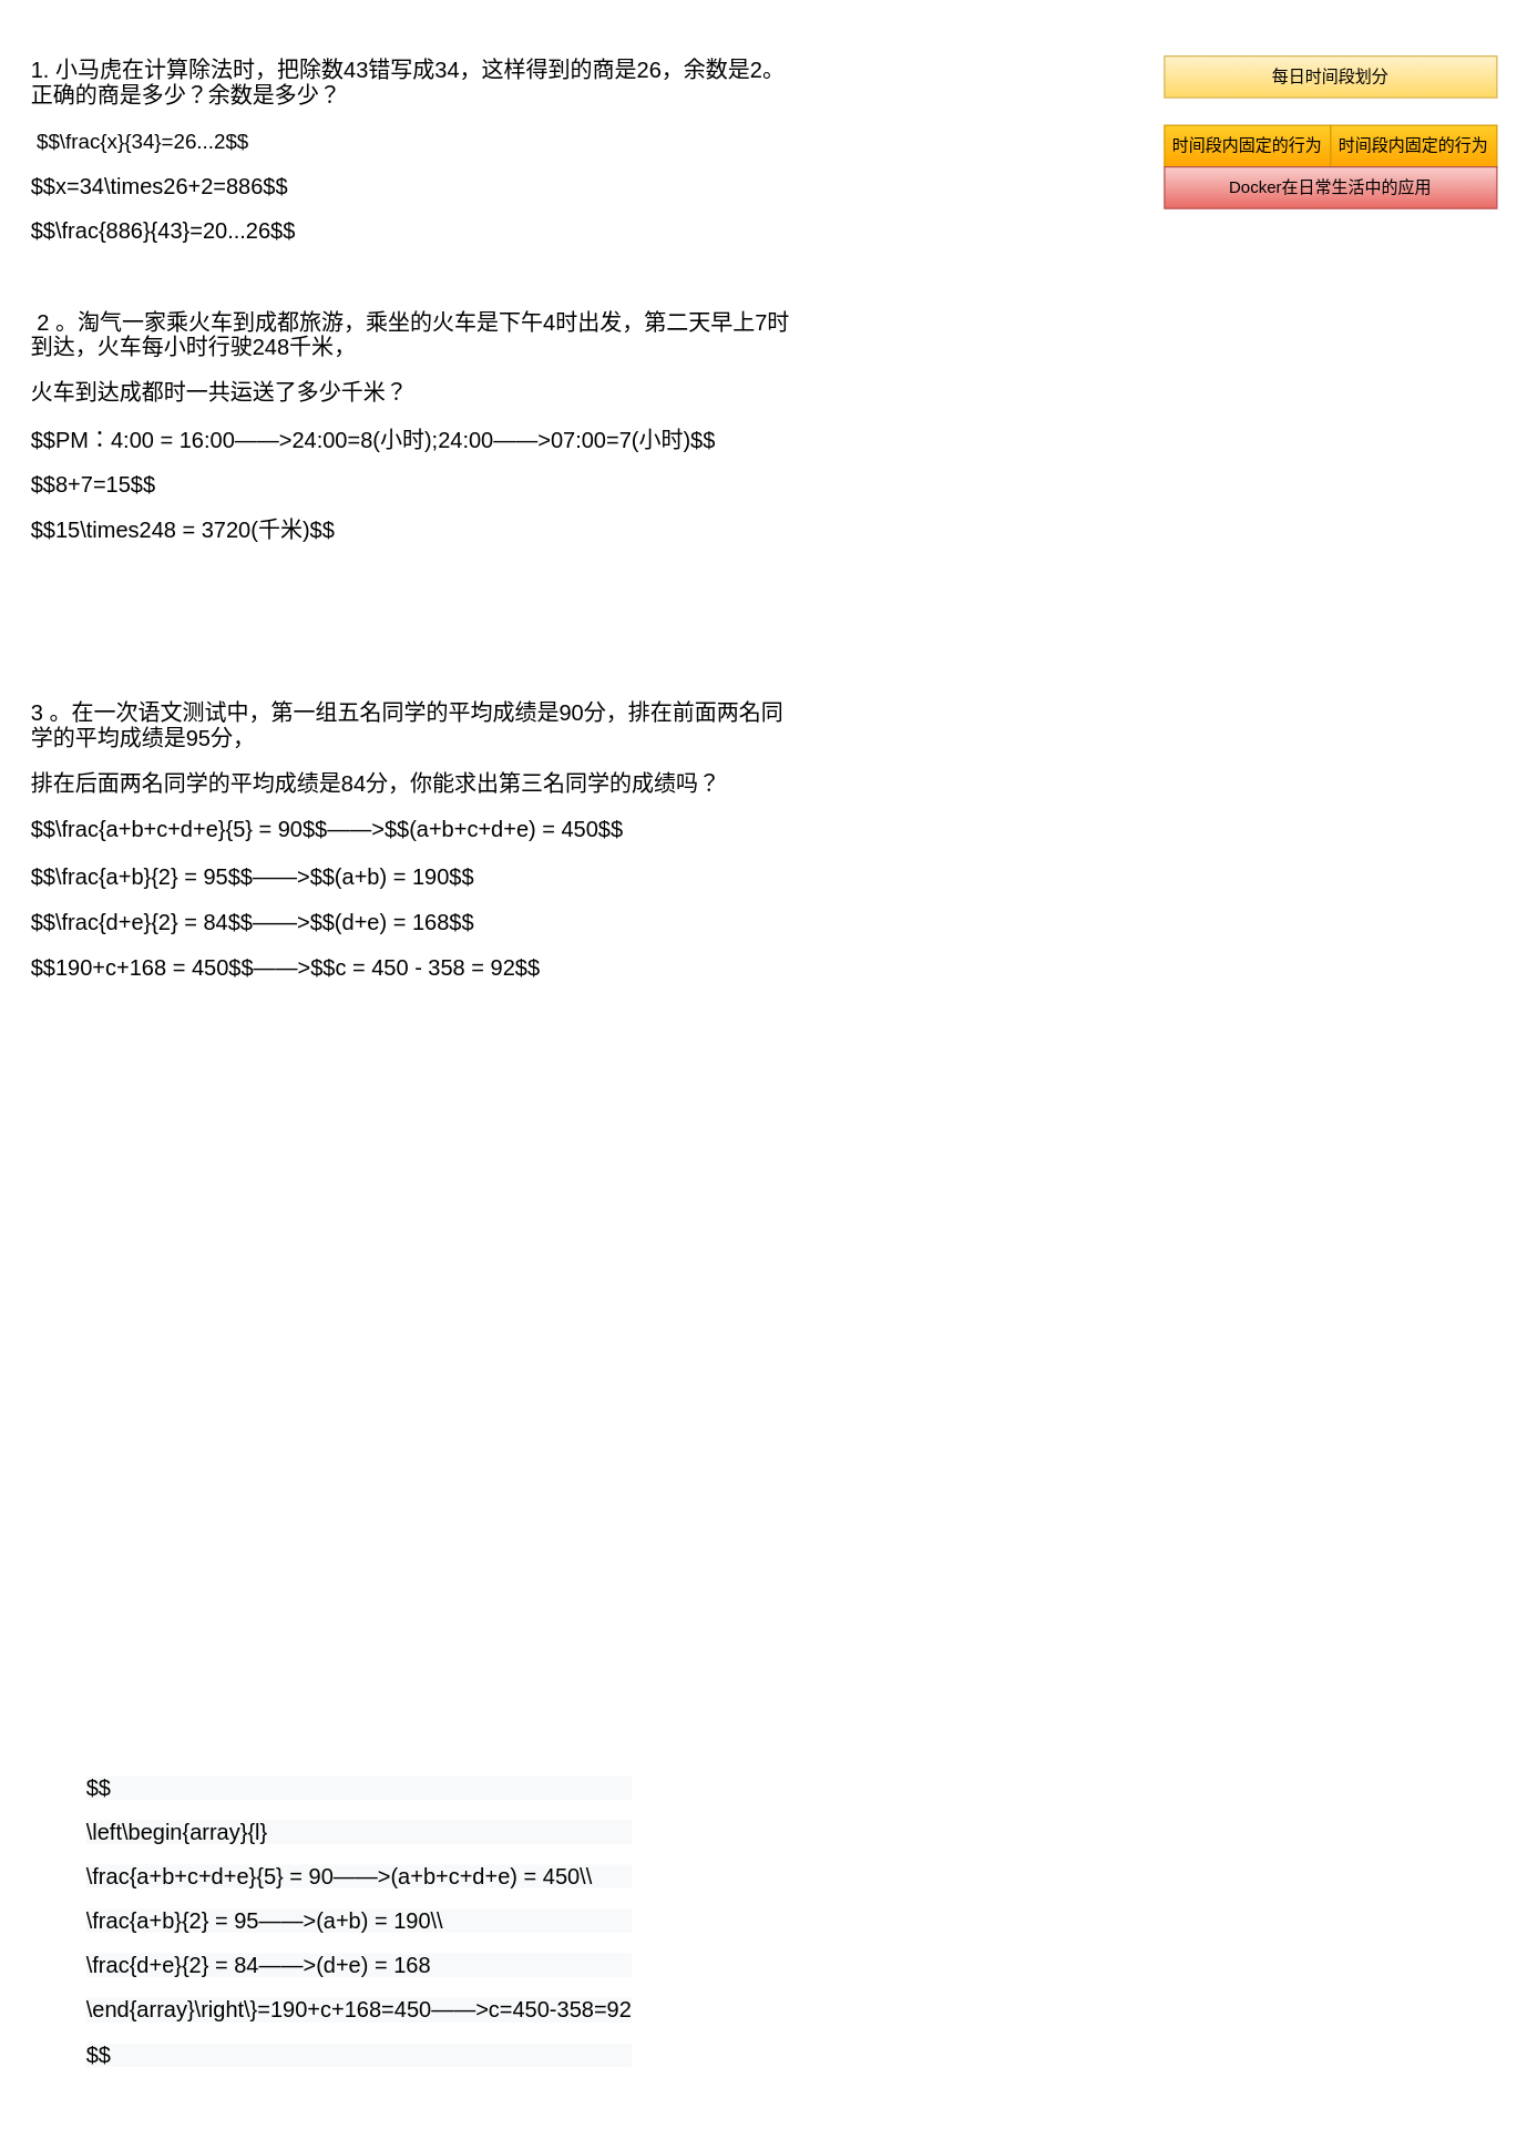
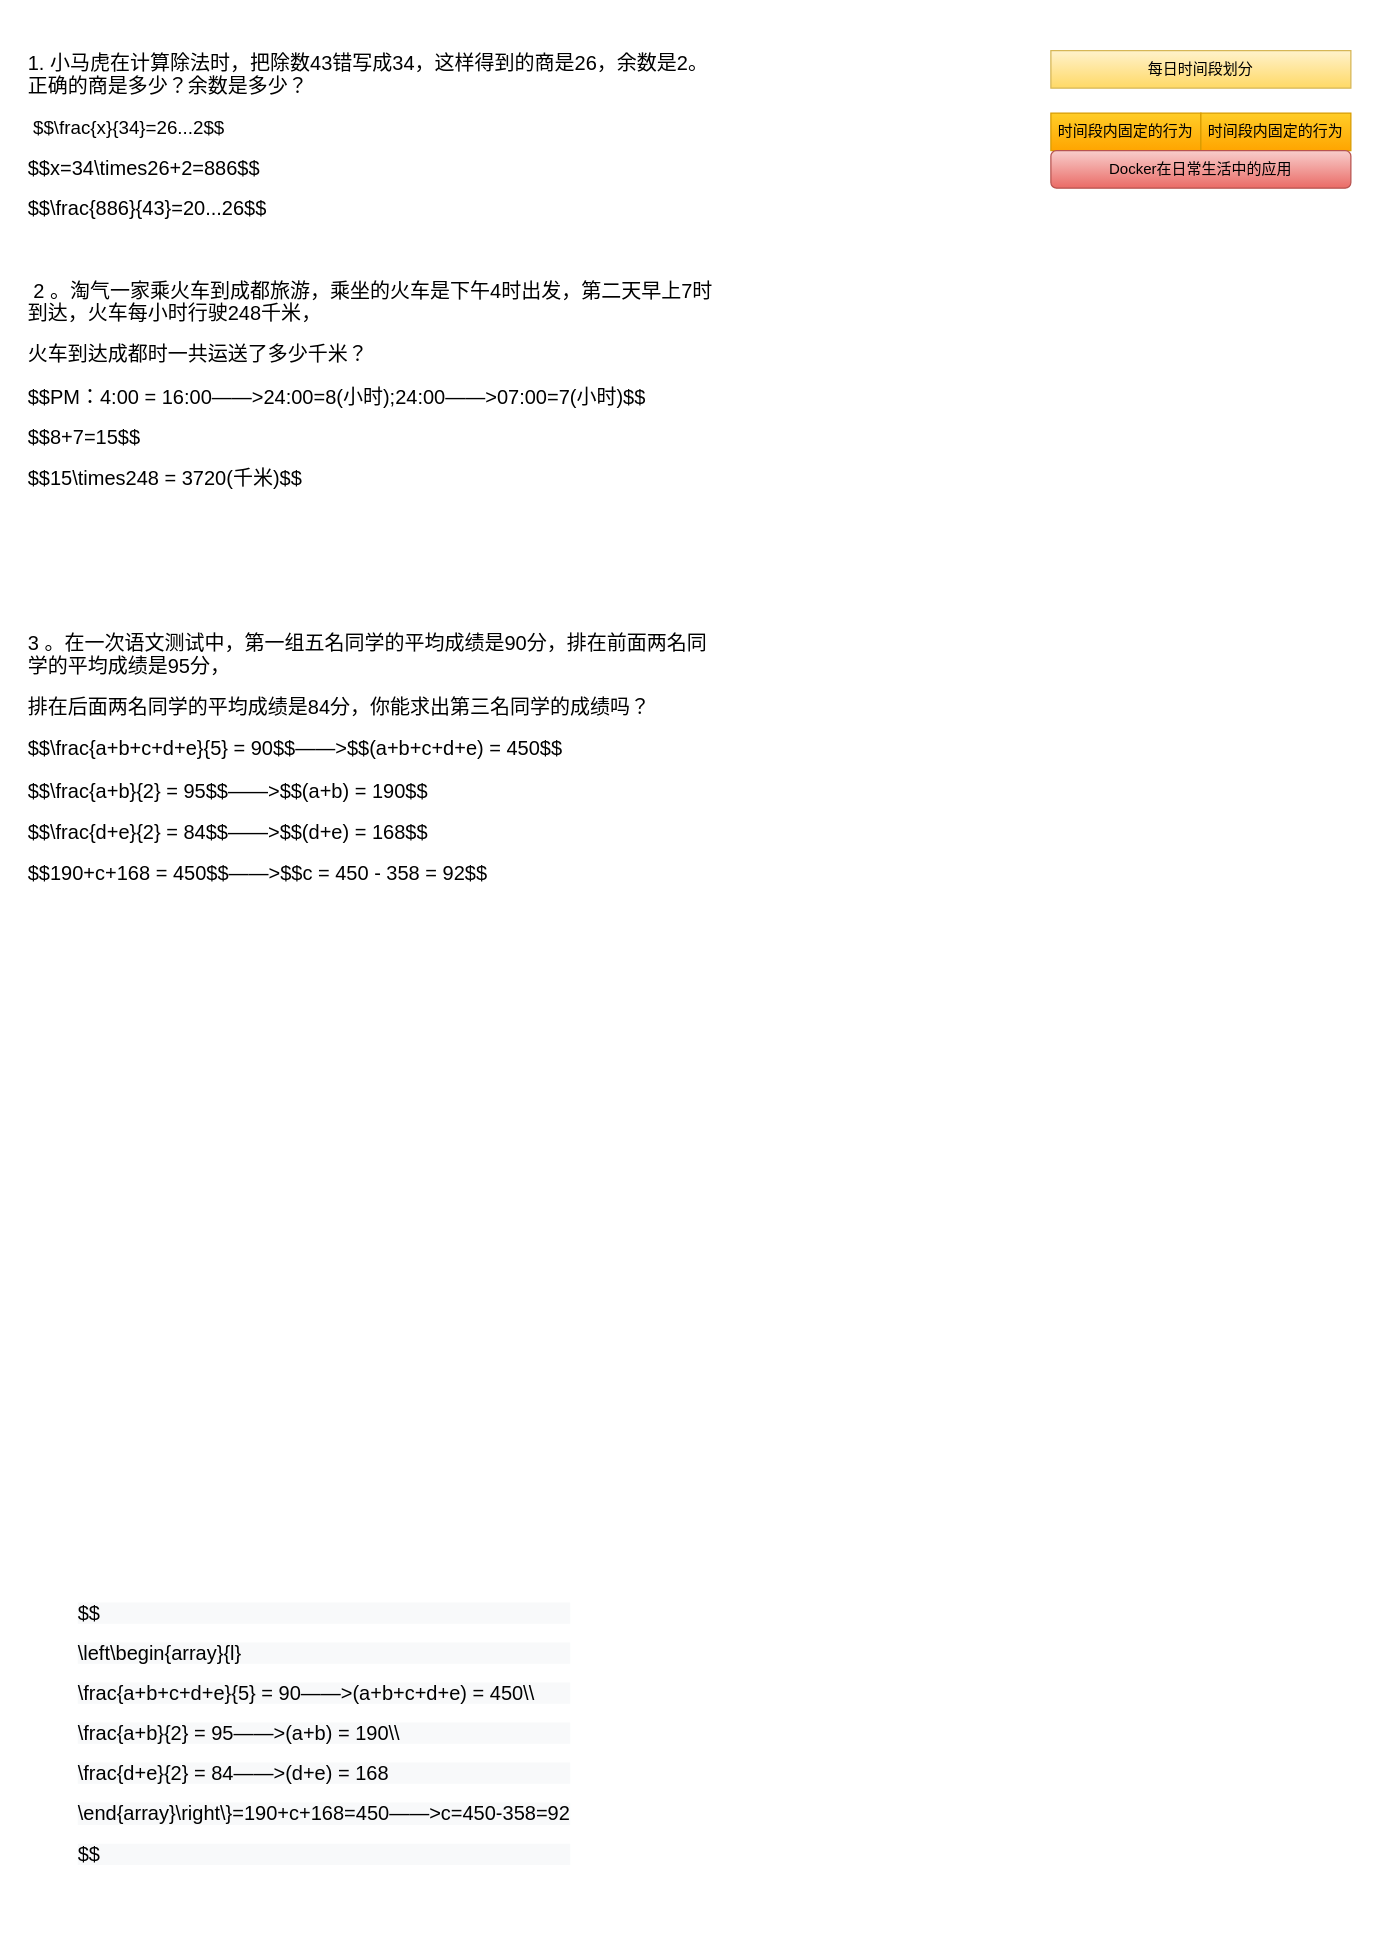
  <mxCell id="0" />
  <mxCell id="1" parent="0" />
  <mxCell id="2" value="&lt;p class=&quot;MsoNormal&quot; style=&quot;font-size: 15px ; line-height: 17.1px&quot;&gt;&lt;span style=&quot;font-size: 12pt&quot;&gt;1.&amp;nbsp;&lt;/span&gt;&lt;span style=&quot;line-height: 18.24px ; font-size: 12pt&quot;&gt;&lt;font face=&quot;宋体&quot;&gt;小马虎在计算除法时，把除数&lt;/font&gt;&lt;/span&gt;&lt;span style=&quot;line-height: 18.24px ; font-size: 12pt&quot;&gt;43错写成34，这样得到的商是26，余数是2。正确的商是多少？余数是多少？&lt;/span&gt;&lt;span style=&quot;line-height: 18.24px ; font-size: 12pt&quot;&gt;&lt;/span&gt;&lt;/p&gt;&lt;p class=&quot;MsoNormal&quot; style=&quot;font-size: 15px ; line-height: 17.1px&quot;&gt;&lt;span style=&quot;line-height: 17.1px&quot;&gt;&amp;nbsp;&lt;/span&gt;$$\frac{x}{34}=26...2$$&lt;/p&gt;&lt;p class=&quot;MsoNormal&quot; style=&quot;font-size: 15px ; line-height: 17.1px&quot;&gt;&lt;span style=&quot;font-size: medium&quot;&gt;$$x=34\times26+2=886$$&lt;/span&gt;&lt;/p&gt;&lt;p class=&quot;MsoNormal&quot; style=&quot;font-size: 15px ; line-height: 17.1px&quot;&gt;&lt;span style=&quot;line-height: 17.1px&quot;&gt;&lt;font size=&quot;3&quot;&gt;$$\frac{886}{43}=20...26$$&lt;/font&gt;&lt;/span&gt;&lt;/p&gt;&lt;p class=&quot;MsoNormal&quot; style=&quot;font-size: 15px ; line-height: 17.1px&quot;&gt;&lt;span style=&quot;font-size: 12pt&quot;&gt;&amp;nbsp;&lt;/span&gt;&lt;span style=&quot;font-family: &amp;#34;courier new&amp;#34; , &amp;#34;courier&amp;#34; , monospace ; font-size: 13px ; background-color: rgb(255 , 255 , 255)&quot;&gt;&lt;br&gt;&lt;/span&gt;&lt;/p&gt;&lt;p class=&quot;MsoNormal&quot; style=&quot;font-size: 15px ; line-height: 17.1px&quot;&gt;&lt;span style=&quot;line-height: 18.24px ; font-size: 12pt&quot;&gt;&amp;nbsp;&lt;/span&gt;&lt;span style=&quot;line-height: 18.24px ; font-size: 12pt&quot;&gt;2&amp;nbsp;&lt;/span&gt;&lt;span style=&quot;line-height: 18.24px ; font-size: 12pt&quot;&gt;。&lt;/span&gt;&lt;span style=&quot;line-height: 18.24px ; font-size: 12pt&quot;&gt;&lt;font face=&quot;宋体&quot;&gt;&lt;font style=&quot;vertical-align: inherit&quot;&gt;&lt;font style=&quot;vertical-align: inherit&quot;&gt;&lt;font style=&quot;vertical-align: inherit&quot;&gt;&lt;font style=&quot;vertical-align: inherit&quot;&gt;&lt;font style=&quot;vertical-align: inherit&quot;&gt;&lt;font style=&quot;vertical-align: inherit&quot;&gt;&lt;font style=&quot;vertical-align: inherit&quot;&gt;&lt;font style=&quot;vertical-align: inherit&quot;&gt;淘气一家乘火车到成都旅游，乘坐的火车是下午&lt;/font&gt;&lt;/font&gt;&lt;/font&gt;&lt;/font&gt;&lt;/font&gt;&lt;/font&gt;&lt;/font&gt;&lt;/font&gt;&lt;/font&gt;&lt;font style=&quot;vertical-align: inherit&quot;&gt;&lt;font style=&quot;vertical-align: inherit&quot;&gt;&lt;font style=&quot;vertical-align: inherit&quot;&gt;&lt;font style=&quot;vertical-align: inherit&quot;&gt;&lt;font style=&quot;vertical-align: inherit&quot;&gt;&lt;font style=&quot;vertical-align: inherit&quot;&gt;&lt;font style=&quot;vertical-align: inherit&quot;&gt;&lt;font style=&quot;vertical-align: inherit&quot;&gt;4时出发，第二天早上7时到达，火车每小时行驶248千米&lt;/font&gt;&lt;/font&gt;&lt;/font&gt;&lt;/font&gt;&lt;/font&gt;&lt;/font&gt;&lt;/font&gt;&lt;/font&gt;&lt;/span&gt;&lt;span style=&quot;line-height: 18.24px ; font-size: 12pt&quot;&gt;&lt;font face=&quot;宋体&quot;&gt;，&lt;/font&gt;&lt;/span&gt;&lt;/p&gt;&lt;p class=&quot;MsoNormal&quot; style=&quot;font-size: 15px ; line-height: 17.1px&quot;&gt;&lt;span style=&quot;line-height: 18.24px ; font-size: 12pt&quot;&gt;&lt;font face=&quot;宋体&quot;&gt;&lt;font style=&quot;vertical-align: inherit&quot;&gt;&lt;font style=&quot;vertical-align: inherit&quot;&gt;&lt;font style=&quot;vertical-align: inherit&quot;&gt;&lt;font style=&quot;vertical-align: inherit&quot;&gt;&lt;font style=&quot;vertical-align: inherit&quot;&gt;&lt;font style=&quot;vertical-align: inherit&quot;&gt;&lt;font style=&quot;vertical-align: inherit&quot;&gt;&lt;font style=&quot;vertical-align: inherit&quot;&gt;火车到达成都时一共运送了多少千米&lt;/font&gt;&lt;/font&gt;&lt;/font&gt;&lt;/font&gt;&lt;/font&gt;&lt;/font&gt;&lt;/font&gt;&lt;/font&gt;&lt;/font&gt;&lt;font style=&quot;vertical-align: inherit&quot;&gt;&lt;font style=&quot;vertical-align: inherit&quot;&gt;&lt;font style=&quot;vertical-align: inherit&quot;&gt;&lt;font style=&quot;vertical-align: inherit&quot;&gt;&lt;font style=&quot;vertical-align: inherit&quot;&gt;&lt;font style=&quot;vertical-align: inherit&quot;&gt;&lt;font style=&quot;vertical-align: inherit&quot;&gt;？&lt;/font&gt;&lt;/font&gt;&lt;/font&gt;&lt;/font&gt;&lt;/font&gt;&lt;/font&gt;&lt;/font&gt;&lt;/span&gt;&lt;/p&gt;&lt;p class=&quot;MsoNormal&quot; style=&quot;font-size: 15px ; line-height: 17.1px&quot;&gt;&lt;span style=&quot;font-size: 12pt&quot;&gt;$$PM：4:00 = 16:00——&amp;gt;24:00=8(小时);24:00——&amp;gt;07:00=7(小时)$$&lt;/span&gt;&lt;/p&gt;&lt;p class=&quot;MsoNormal&quot; style=&quot;font-size: 15px ; line-height: 17.1px&quot;&gt;&lt;span style=&quot;line-height: 18.24px ; font-size: 12pt&quot;&gt;$$8+7=15$$&lt;/span&gt;&lt;/p&gt;&lt;p class=&quot;MsoNormal&quot; style=&quot;font-size: 15px ; line-height: 17.1px&quot;&gt;&lt;span style=&quot;font-size: 16px&quot;&gt;$$15\times248 = 3720(千米)$$&lt;/span&gt;&lt;/p&gt;&lt;p class=&quot;MsoNormal&quot; style=&quot;font-size: 15px ; line-height: 17.1px&quot;&gt;&lt;span style=&quot;line-height: 18.24px ; font-size: 12pt&quot;&gt;&amp;nbsp;&lt;/span&gt;&lt;/p&gt;&lt;p class=&quot;MsoNormal&quot; style=&quot;font-size: 15px ; line-height: 17.1px&quot;&gt;&lt;span style=&quot;line-height: 18.24px ; font-size: 12pt&quot;&gt;&amp;nbsp;&lt;/span&gt;&lt;/p&gt;&lt;p class=&quot;MsoNormal&quot; style=&quot;font-size: 15px ; line-height: 17.1px&quot;&gt;&lt;span style=&quot;line-height: 18.24px ; font-size: 12pt&quot;&gt;&amp;nbsp;&lt;/span&gt;&lt;/p&gt;&lt;p class=&quot;MsoNormal&quot; style=&quot;font-size: 15px ; line-height: 17.1px&quot;&gt;&lt;span style=&quot;line-height: 18.24px ; font-size: 12pt&quot;&gt;3&amp;nbsp;&lt;/span&gt;&lt;span style=&quot;line-height: 18.24px ; font-size: 12pt&quot;&gt;。&lt;/span&gt;&lt;font style=&quot;vertical-align: inherit&quot;&gt;&lt;span style=&quot;line-height: 18.24px ; font-size: 12pt&quot;&gt;&lt;font face=&quot;宋体&quot;&gt;在一次语文测试中，第一组五名同学的平均成绩是&lt;/font&gt;&lt;/span&gt;&lt;/font&gt;&lt;span style=&quot;line-height: 18.24px ; font-size: 12pt&quot;&gt;90分，排在前面两名同学的平均成绩是95分，&lt;/span&gt;&lt;/p&gt;&lt;p class=&quot;MsoNormal&quot; style=&quot;font-size: 15px ; line-height: 17.1px&quot;&gt;&lt;font style=&quot;vertical-align: inherit&quot;&gt;&lt;span style=&quot;line-height: 18.24px ; font-size: 12pt&quot;&gt;&lt;font style=&quot;vertical-align: inherit&quot;&gt;&lt;font style=&quot;vertical-align: inherit&quot;&gt;&lt;font style=&quot;vertical-align: inherit&quot;&gt;&lt;font style=&quot;vertical-align: inherit&quot;&gt;&lt;font style=&quot;vertical-align: inherit&quot;&gt;&lt;font style=&quot;vertical-align: inherit&quot;&gt;&lt;font style=&quot;vertical-align: inherit&quot;&gt;排在后面两名同学的平均成绩是&lt;/font&gt;&lt;/font&gt;&lt;/font&gt;&lt;/font&gt;&lt;/font&gt;&lt;/font&gt;&lt;/font&gt;&lt;/span&gt;&lt;span style=&quot;line-height: 18.24px ; font-size: 12pt&quot;&gt;&lt;font style=&quot;vertical-align: inherit&quot;&gt;&lt;font style=&quot;vertical-align: inherit&quot;&gt;&lt;font style=&quot;vertical-align: inherit&quot;&gt;&lt;font style=&quot;vertical-align: inherit&quot;&gt;&lt;font style=&quot;vertical-align: inherit&quot;&gt;&lt;font style=&quot;vertical-align: inherit&quot;&gt;&lt;font style=&quot;vertical-align: inherit&quot;&gt;84分，你能求出第三名同学的成绩吗？&lt;/font&gt;&lt;/font&gt;&lt;/font&gt;&lt;/font&gt;&lt;/font&gt;&lt;/font&gt;&lt;/font&gt;&lt;/span&gt;&lt;/font&gt;&lt;span style=&quot;font-size: 10.5pt&quot;&gt;&amp;nbsp;&lt;/span&gt;&lt;/p&gt;&lt;p class=&quot;MsoNormal&quot; style=&quot;font-size: 15px ; line-height: 17.1px&quot;&gt;&lt;span style=&quot;line-height: 18.24px ; font-size: 12pt&quot;&gt;$$\frac{a+b+c+d+e}{5} = 90$$——&amp;gt;&lt;/span&gt;&lt;span style=&quot;font-size: 12pt&quot;&gt;$$(a+b+c+d+e) = 450$$&lt;/span&gt;&lt;br&gt;&lt;/p&gt;&lt;p class=&quot;MsoNormal&quot; style=&quot;font-size: 15px ; line-height: 17.1px&quot;&gt;&lt;span style=&quot;line-height: 18.24px ; font-size: 12pt&quot;&gt;$$\frac{a+b}{2} = 95$$——&amp;gt;$$(a+b) = 190$$&lt;/span&gt;&lt;/p&gt;&lt;p class=&quot;MsoNormal&quot; style=&quot;font-size: 15px ; line-height: 17.1px&quot;&gt;&lt;span style=&quot;line-height: 18.24px ; font-size: 12pt&quot;&gt;$$\frac{d+e}{2} = 84$$——&amp;gt;$$(d+e) = 168$$&lt;/span&gt;&lt;/p&gt;&lt;p class=&quot;MsoNormal&quot; style=&quot;font-size: 15px ; line-height: 17.1px&quot;&gt;&lt;span style=&quot;line-height: 18.24px ; font-size: 12pt&quot;&gt;$$190+c+168 = 450$$——&amp;gt;$$c = 450 - 358 = 92$$&lt;/span&gt;&lt;/p&gt;" style="text;whiteSpace=wrap;html=1;" vertex="1" parent="1"><mxGeometry x="20" y="20" width="550" height="710" as="geometry" /></mxCell>
  <mxCell id="3" value="&lt;p class=&quot;MsoNormal&quot; style=&quot;color: rgb(0, 0, 0); font-family: helvetica; font-style: normal; font-weight: 400; letter-spacing: normal; text-indent: 0px; text-transform: none; word-spacing: 0px; background-color: rgb(248, 249, 250); font-size: 15px; text-align: left; line-height: 17.1px;&quot;&gt;&lt;span style=&quot;font-size: 16px&quot;&gt;$$&lt;/span&gt;&lt;span style=&quot;font-size: 16px&quot;&gt;&amp;nbsp;&lt;/span&gt;&lt;/p&gt;&lt;p class=&quot;MsoNormal&quot; style=&quot;color: rgb(0, 0, 0); font-family: helvetica; font-style: normal; font-weight: 400; letter-spacing: normal; text-indent: 0px; text-transform: none; word-spacing: 0px; background-color: rgb(248, 249, 250); font-size: 15px; text-align: left; line-height: 17.1px;&quot;&gt;&lt;span style=&quot;font-size: 16px&quot;&gt;\left&lt;/span&gt;&lt;span style=&quot;font-size: 16px&quot;&gt;\begin{array}{l}&lt;/span&gt;&lt;/p&gt;&lt;p class=&quot;MsoNormal&quot; style=&quot;color: rgb(0, 0, 0); font-family: helvetica; font-style: normal; font-weight: 400; letter-spacing: normal; text-indent: 0px; text-transform: none; word-spacing: 0px; background-color: rgb(248, 249, 250); font-size: 15px; text-align: left; line-height: 17.1px;&quot;&gt;&lt;span style=&quot;font-size: 16px&quot;&gt;\&lt;/span&gt;&lt;span style=&quot;font-size: 16px&quot;&gt;frac{a+b+c+d+e}{5} = 90——&amp;gt;(a+b+c+d+e) = 450\\&lt;/span&gt;&lt;/p&gt;&lt;p class=&quot;MsoNormal&quot; style=&quot;color: rgb(0, 0, 0); font-family: helvetica; font-style: normal; font-weight: 400; letter-spacing: normal; text-indent: 0px; text-transform: none; word-spacing: 0px; background-color: rgb(248, 249, 250); font-size: 15px; text-align: left; line-height: 17.1px;&quot;&gt;&lt;span style=&quot;font-size: 16px&quot;&gt;\frac{a+b}{2} = 95——&amp;gt;(a+b) = 190\\&lt;/span&gt;&lt;/p&gt;&lt;p class=&quot;MsoNormal&quot; style=&quot;color: rgb(0, 0, 0); font-family: helvetica; font-style: normal; font-weight: 400; letter-spacing: normal; text-indent: 0px; text-transform: none; word-spacing: 0px; background-color: rgb(248, 249, 250); font-size: 15px; text-align: left; line-height: 17.1px;&quot;&gt;&lt;span style=&quot;font-size: 16px&quot;&gt;\frac{d+e}{2} = 84——&amp;gt;(d+e) = 168&lt;/span&gt;&lt;/p&gt;&lt;p class=&quot;MsoNormal&quot; style=&quot;color: rgb(0, 0, 0); font-family: helvetica; font-style: normal; font-weight: 400; letter-spacing: normal; text-indent: 0px; text-transform: none; word-spacing: 0px; background-color: rgb(248, 249, 250); font-size: 15px; text-align: left; line-height: 17.1px;&quot;&gt;&lt;span style=&quot;font-size: 16px&quot;&gt;\end{array}&lt;/span&gt;&lt;span style=&quot;font-size: 16px&quot;&gt;\right\}&lt;/span&gt;&lt;span style=&quot;font-size: 16px&quot;&gt;=190+c+168=450——&amp;gt;c=450-358=92&lt;/span&gt;&lt;/p&gt;&lt;p class=&quot;MsoNormal&quot; style=&quot;color: rgb(0, 0, 0); font-family: helvetica; font-style: normal; font-weight: 400; letter-spacing: normal; text-indent: 0px; text-transform: none; word-spacing: 0px; background-color: rgb(248, 249, 250); font-size: 15px; text-align: left; line-height: 17.1px;&quot;&gt;&lt;span style=&quot;font-size: 16px&quot;&gt;$$&lt;/span&gt;&lt;/p&gt;&lt;br class=&quot;Apple-interchange-newline&quot;&gt;" style="text;whiteSpace=wrap;html=1;" vertex="1" parent="1"><mxGeometry x="60" y="1260" width="420" height="270" as="geometry" /></mxCell>
  <mxCell id="4" value="&lt;span&gt;每日时间段划分&lt;/span&gt;" style="rounded=0;whiteSpace=wrap;html=1;gradientColor=#ffd966;fillColor=#fff2cc;strokeColor=#d6b656;" vertex="1" parent="1"><mxGeometry x="840" y="40" width="240" height="30" as="geometry" /></mxCell>
  <mxCell id="5" value="&lt;span&gt;时间段内固定的行为&lt;/span&gt;" style="rounded=0;whiteSpace=wrap;html=1;gradientColor=#ffa500;fillColor=#ffcd28;strokeColor=#d79b00;" vertex="1" parent="1"><mxGeometry x="840" y="90" width="120" height="30" as="geometry" /></mxCell>
  <mxCell id="6" value="&lt;span&gt;时间段内固定的行为&lt;/span&gt;" style="rounded=0;whiteSpace=wrap;html=1;gradientColor=#ffa500;fillColor=#ffcd28;strokeColor=#d79b00;" vertex="1" parent="1"><mxGeometry x="960" y="90" width="120" height="30" as="geometry" /></mxCell>
- <mxCell id="7" value="&lt;span&gt;Docker在日常生活中的应用&lt;/span&gt;" style="rounded=0;whiteSpace=wrap;html=1;gradientColor=#ea6b66;fillColor=#f8cecc;strokeColor=#b85450;" vertex="1" parent="1"><mxGeometry x="840" y="120" width="240" height="30" as="geometry" /></mxCell>
+ <mxCell id="7" value="&lt;span&gt;Docker在日常生活中的应用&lt;/span&gt;" style="whiteSpace=wrap;html=1;gradientColor=#ea6b66;fillColor=#f8cecc;strokeColor=#b85450;rounded=1;" vertex="1" parent="1"><mxGeometry x="840" y="120" width="240" height="30" as="geometry" /></mxCell>
